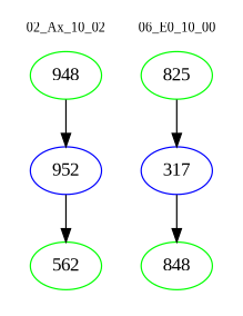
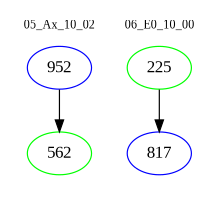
  digraph {
    fontname="Liberation Serif"
    node [color=green fontname="Liberation Serif"]
    edge [color=black fontname="Liberation Serif"]
-   n1 [label=948]
    n2 [color=blue label=952]
    n3 [label=562]
-   n4 [label=825]
-   n5 [color=blue label=317]
-   n6 [label=848]
+   n4 [label=225]
+   n5 [color=blue label=817]
    subgraph cluster_1 {
      color=white
      fontsize=10
-     label="02_Ax_10_02"
-     n1
+     label="05_Ax_10_02"
      n2
      n3
    }
    subgraph cluster_2 {
      color=white
      fontsize=10
      label="06_E0_10_00"
      n4
      n5
-     n6
    }
-   n1 -> n2
    n2 -> n3
    n4 -> n5
-   n5 -> n6
  }
